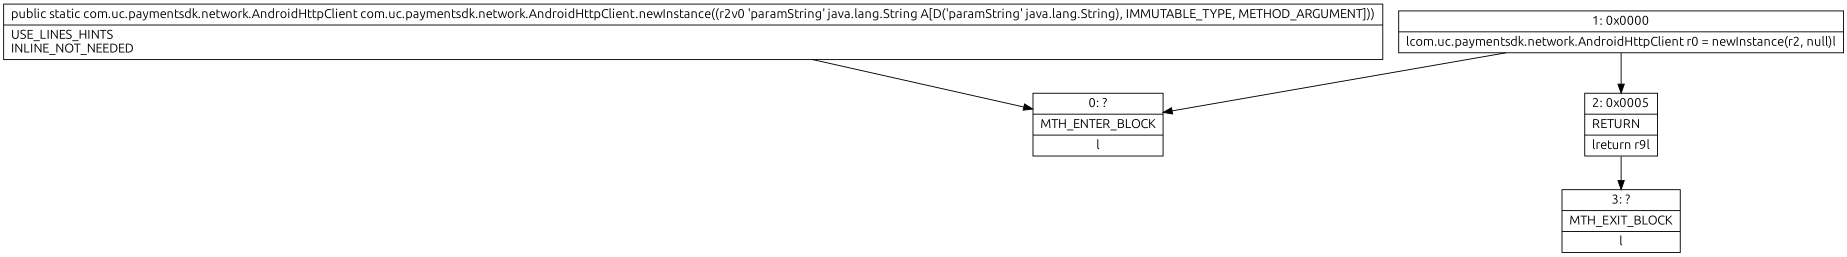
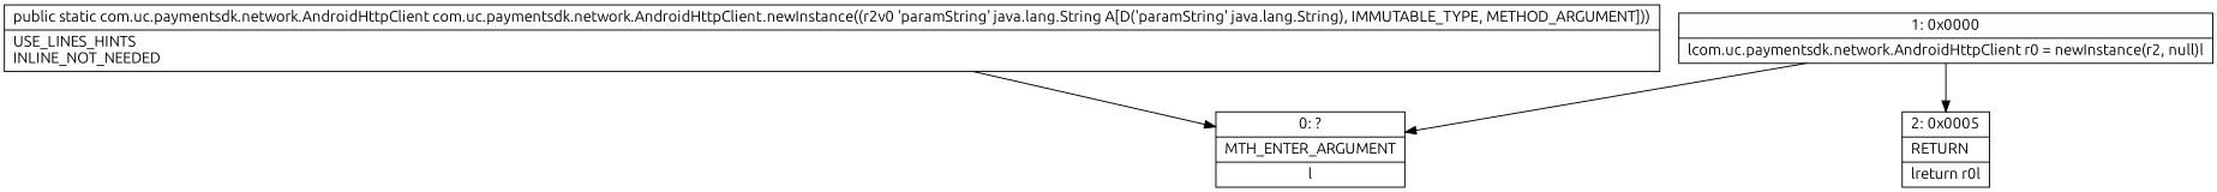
  digraph {
    fontname=Ubuntu
    node [fontname=Ubuntu shape=record]
    edge [fontname=Ubuntu]
-   n1 [label="{0\:\ ?|MTH_ENTER_BLOCK\l|l}"]
+   n1 [label="{0\:\ ?|MTH_ENTER_ARGUMENT\l|l}"]
    n2 [label="{1\:\ 0x0000|lcom.uc.paymentsdk.network.AndroidHttpClient r0 = newInstance(r2, null)l}"]
-   n3 [label="{2\:\ 0x0005|RETURN\l|lreturn r9l}"]
-   n4 [label="{3\:\ ?|MTH_EXIT_BLOCK\l|l}"]
+   n3 [label="{2\:\ 0x0005|RETURN\l|lreturn r0l}"]
    n5 [label="{public static com.uc.paymentsdk.network.AndroidHttpClient com.uc.paymentsdk.network.AndroidHttpClient.newInstance((r2v0 'paramString' java.lang.String A[D('paramString' java.lang.String), IMMUTABLE_TYPE, METHOD_ARGUMENT]))  | USE_LINES_HINTS\lINLINE_NOT_NEEDED\l}"]
    n2 -> n1
    n2 -> n3
-   n3 -> n4
    n5 -> n1
  }
